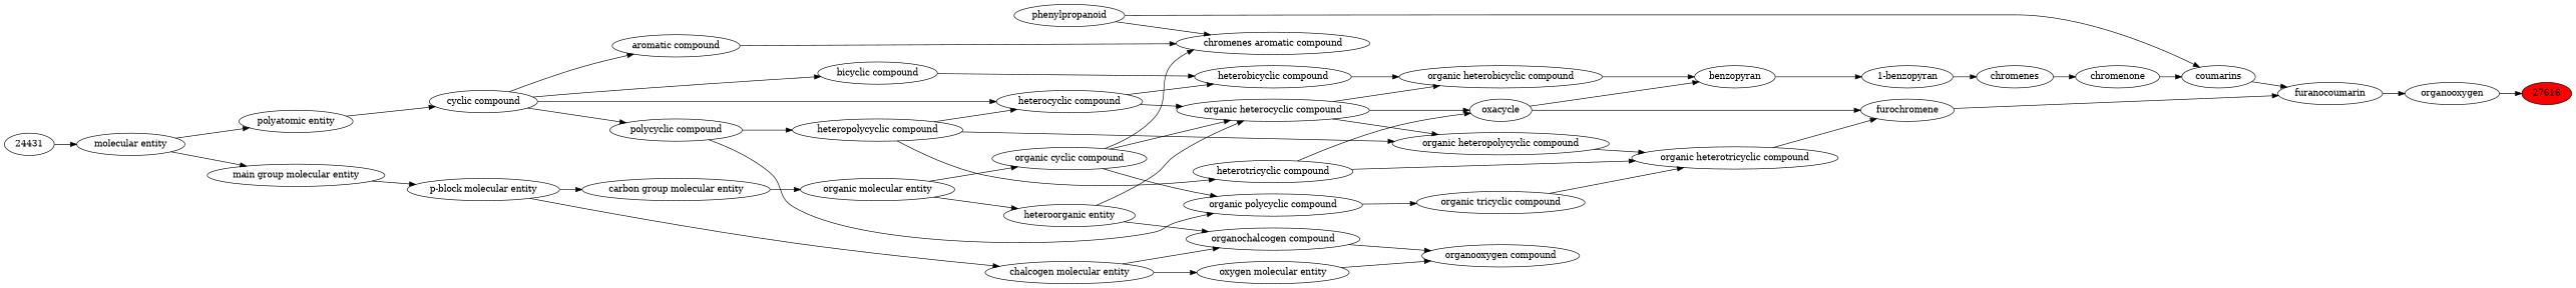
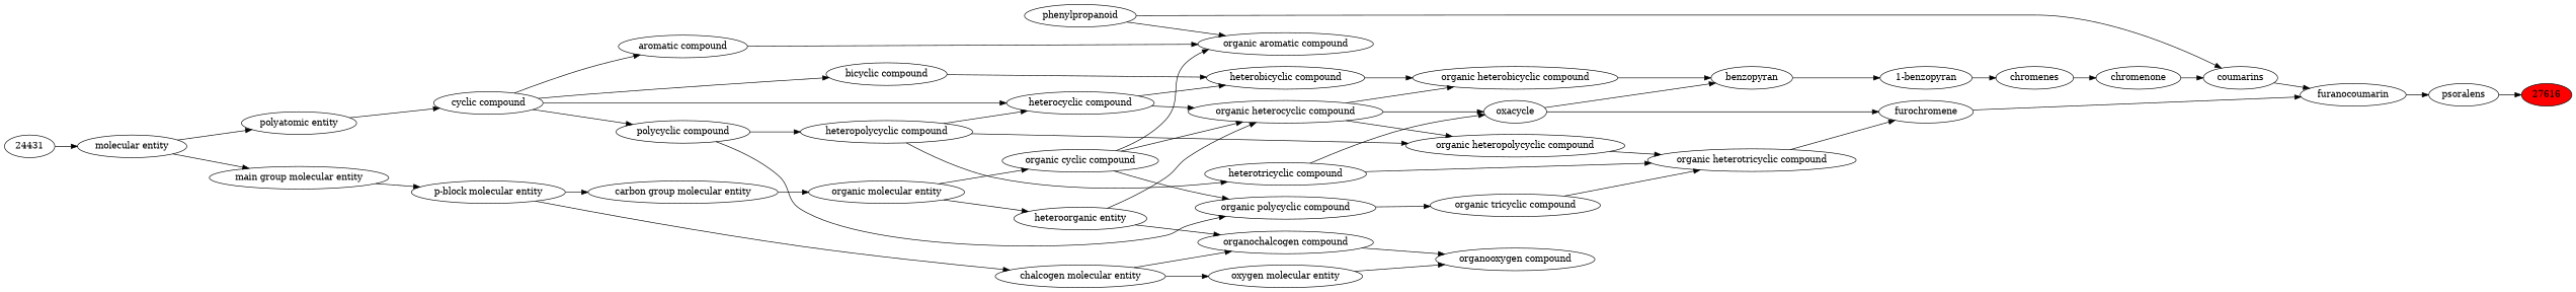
  digraph {
    rankdir=LR
    n1 [fillcolor=red label=27616 style=filled]
-   n2 [label=organooxygen]
+   n2 [label=psoralens]
    n3 [label=furanocoumarin]
    n4 [label=furochromene]
    n5 [label=coumarins]
    n6 [label="organic heterotricyclic compound"]
    n7 [label=oxacycle]
    n8 [label=benzopyran]
    n9 [label="1-benzopyran"]
    n10 [label=phenylpropanoid]
-   n11 [label="chromenes aromatic compound"]
+   n11 [label="organic aromatic compound"]
    n12 [label=chromenone]
    n13 [label="organic heteropolycyclic compound"]
    n14 [label="heterotricyclic compound"]
    n15 [label="organic tricyclic compound"]
    n16 [label="organic heterocyclic compound"]
    n17 [label="organic heterobicyclic compound"]
    n18 [label="organooxygen compound"]
    n19 [label=chromenes]
    n20 [label="heteropolycyclic compound"]
    n21 [label="heterocyclic compound"]
    n22 [label="organic polycyclic compound"]
    n23 [label="heteroorganic entity"]
    n24 [label="organochalcogen compound"]
    n25 [label="organic cyclic compound"]
    n26 [label="heterobicyclic compound"]
    n27 [label="oxygen molecular entity"]
    n28 [label="aromatic compound"]
    n29 [label="polycyclic compound"]
    n30 [label="organic molecular entity"]
    n31 [label="cyclic compound"]
    n32 [label="bicyclic compound"]
    n33 [label="chalcogen molecular entity"]
    n34 [label="carbon group molecular entity"]
    n35 [label="polyatomic entity"]
    n36 [label="p-block molecular entity"]
    n37 [label="molecular entity"]
    n38 [label="main group molecular entity"]
    n39 [label=24431]
    n2 -> n1
    n3 -> n2
    n4 -> n3
    n5 -> n3
    n6 -> n4
    n7 -> n4
    n7 -> n8
    n8 -> n9
    n9 -> n19
    n10 -> n5
    n10 -> n11
    n12 -> n5
    n13 -> n6
    n14 -> n6
    n14 -> n7
    n15 -> n6
    n16 -> n7
    n16 -> n13
    n16 -> n17
    n17 -> n8
    n19 -> n12
    n20 -> n13
    n20 -> n14
    n20 -> n21
    n21 -> n16
    n21 -> n26
    n22 -> n15
    n23 -> n16
    n23 -> n24
    n24 -> n18
    n25 -> n11
    n25 -> n16
    n25 -> n22
    n26 -> n17
    n27 -> n18
    n28 -> n11
    n29 -> n20
    n29 -> n22
    n30 -> n23
    n30 -> n25
    n31 -> n21
    n31 -> n28
    n31 -> n29
    n31 -> n32
    n32 -> n26
    n33 -> n24
    n33 -> n27
    n34 -> n30
    n35 -> n31
    n36 -> n33
    n36 -> n34
    n37 -> n35
    n37 -> n38
    n38 -> n36
    n39 -> n37
  }
